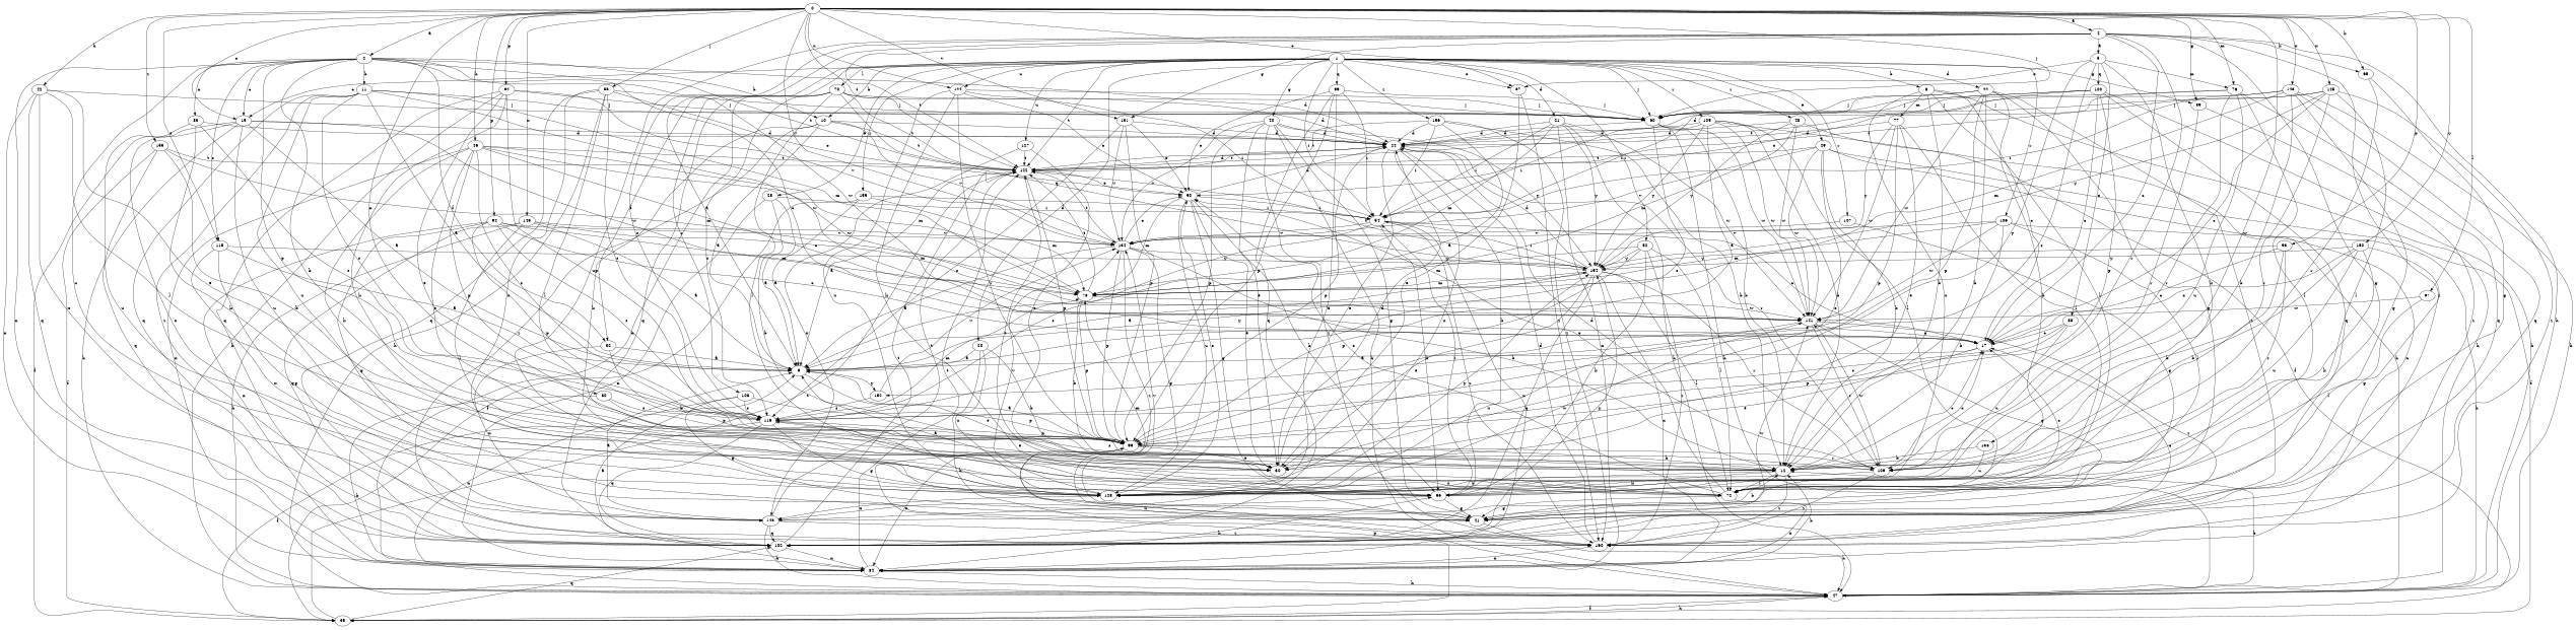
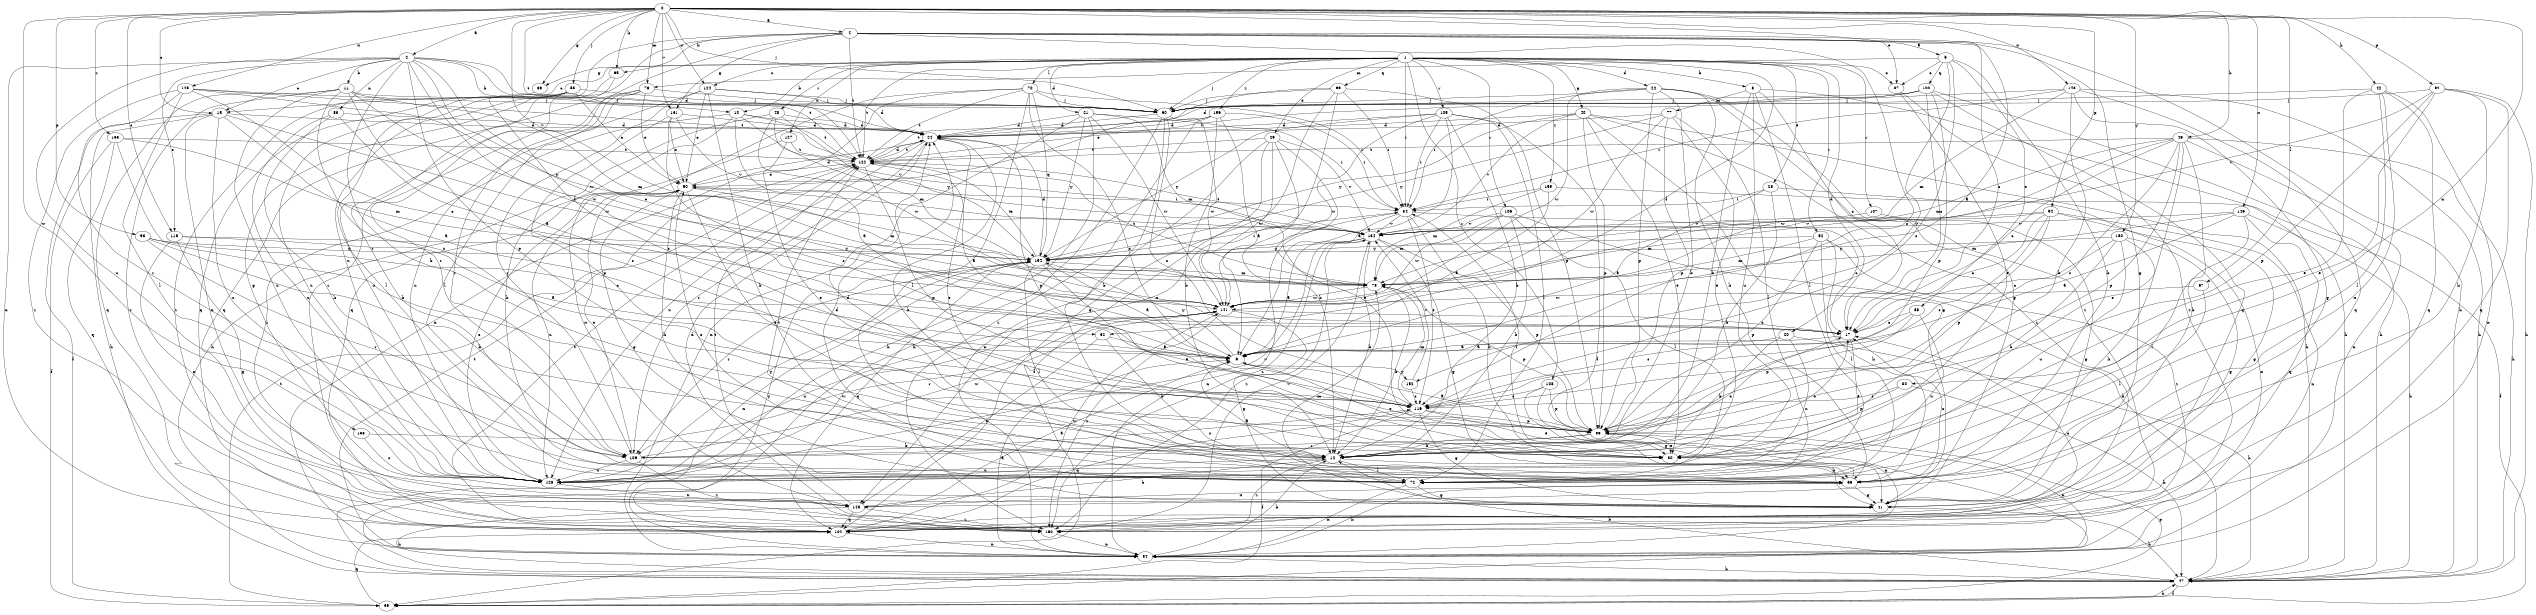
  strict digraph {
    0
    2
    4
    15
    39
    42
    46
    55
    60
    65
    67
    76
    80
    87
    92
    93
    94
    115
    122
    124
    131
    134
    138
    143
    145
    146
    150
    155
    10
    32
    11
    12
    17
    24
    83
    84
    96
    128
    141
    5
    6
    41
    47
    109
    116
    160
    35
    148
    30
    72
    102
    66
    78
    90
    154
    54
    1
    8
    20
    21
    22
    28
    29
    40
    48
    52
    70
    99
    105
    106
    107
    108
    127
    156
    159
    77
    88
    100
    152
    0 -> 2 [label=a]
    0 -> 4 [label=a]
    0 -> 15 [label=c]
    0 -> 39 [label=g]
    0 -> 42 [label=h]
    0 -> 46 [label=h]
    0 -> 55 [label=j]
    0 -> 60 [label=j]
    0 -> 65 [label=k]
    0 -> 67 [label=l]
    0 -> 76 [label=m]
    0 -> 80 [label=n]
    0 -> 87 [label=o]
    0 -> 92 [label=p]
    0 -> 93 [label=p]
    0 -> 94 [label=p]
    0 -> 115 [label=s]
    0 -> 122 [label=t]
    0 -> 124 [label=u]
    0 -> 131 [label=v]
    0 -> 134 [label=v]
    0 -> 138 [label=w]
    0 -> 143 [label=x]
    0 -> 145 [label=x]
    0 -> 146 [label=x]
    0 -> 150 [label=y]
    0 -> 155 [label=z]
    2 -> 15 [label=c]
    2 -> 115 [label=s]
    2 -> 122 [label=t]
    2 -> 10 [label=b]
    2 -> 32 [label=f]
    2 -> 11 [label=b]
    2 -> 12 [label=b]
    2 -> 17 [label=c]
    2 -> 24 [label=d]
    2 -> 83 [label=n]
    2 -> 84 [label=n]
    2 -> 96 [label=p]
    2 -> 128 [label=u]
    2 -> 141 [label=w]
    4 -> 65 [label=k]
    4 -> 122 [label=t]
    4 -> 131 [label=g]
    4 -> 17 [label=c]
    4 -> 128 [label=u]
    4 -> 5 [label=a]
    4 -> 6 [label=a]
    4 -> 41 [label=g]
    4 -> 47 [label=h]
    4 -> 109 [label=r]
    4 -> 116 [label=s]
    4 -> 160 [label=z]
    15 -> 24 [label=d]
    15 -> 128 [label=u]
    15 -> 141 [label=w]
    15 -> 6 [label=a]
    15 -> 47 [label=h]
    15 -> 35 [label=f]
    15 -> 148 [label=x]
-   39 -> 109 [label=r]
    39 -> 160 [label=z]
    42 -> 60 [label=j]
    42 -> 84 [label=n]
    42 -> 148 [label=x]
    42 -> 30 [label=e]
    42 -> 72 [label=l]
    42 -> 102 [label=q]
    46 -> 122 [label=t]
    46 -> 17 [label=c]
    46 -> 84 [label=n]
    46 -> 96 [label=p]
    46 -> 141 [label=w]
    46 -> 116 [label=s]
    46 -> 30 [label=e]
    46 -> 66 [label=k]
    46 -> 78 [label=m]
    55 -> 60 [label=j]
    55 -> 128 [label=u]
-   55 -> 47 [label=h]
+   46 -> 47 [label=h]
    55 -> 116 [label=s]
    55 -> 72 [label=l]
    55 -> 102 [label=q]
    55 -> 90 [label=o]
    60 -> 12 [label=b]
    60 -> 24 [label=d]
    60 -> 141 [label=w]
    60 -> 47 [label=h]
    60 -> 116 [label=s]
    65 -> 41 [label=g]
    65 -> 109 [label=r]
    67 -> 141 [label=w]
    67 -> 72 [label=l]
    76 -> 60 [label=j]
    76 -> 128 [label=u]
    76 -> 109 [label=r]
    76 -> 72 [label=l]
    76 -> 102 [label=q]
    76 -> 90 [label=o]
    80 -> 96 [label=p]
    80 -> 47 [label=h]
    80 -> 116 [label=s]
    87 -> 160 [label=z]
    87 -> 30 [label=e]
    92 -> 60 [label=j]
    92 -> 134 [label=v]
    92 -> 96 [label=p]
    92 -> 47 [label=h]
    92 -> 30 [label=e]
    92 -> 102 [label=q]
    92 -> 66 [label=k]
    93 -> 12 [label=b]
    93 -> 17 [label=c]
    93 -> 109 [label=r]
    93 -> 154 [label=y]
    94 -> 134 [label=v]
    94 -> 17 [label=c]
    94 -> 84 [label=n]
    94 -> 96 [label=p]
    94 -> 41 [label=g]
    94 -> 116 [label=s]
    94 -> 78 [label=m]
    115 -> 6 [label=a]
    115 -> 41 [label=g]
    115 -> 148 [label=x]
    115 -> 154 [label=y]
    122 -> 24 [label=d]
    122 -> 96 [label=p]
    122 -> 6 [label=a]
    122 -> 90 [label=o]
    124 -> 60 [label=j]
    124 -> 24 [label=d]
    124 -> 128 [label=u]
    124 -> 109 [label=r]
    124 -> 66 [label=k]
    124 -> 90 [label=o]
    131 -> 134 [label=v]
    131 -> 24 [label=d]
    131 -> 96 [label=p]
    131 -> 116 [label=s]
    131 -> 90 [label=o]
    134 -> 122 [label=t]
    134 -> 12 [label=b]
    134 -> 96 [label=p]
    134 -> 6 [label=a]
    134 -> 41 [label=g]
    134 -> 160 [label=z]
    134 -> 90 [label=o]
    134 -> 154 [label=y]
    138 -> 12 [label=b]
    138 -> 128 [label=u]
    143 -> 60 [label=j]
    143 -> 12 [label=b]
    143 -> 41 [label=g]
    143 -> 47 [label=h]
    143 -> 102 [label=q]
    143 -> 78 [label=m]
    143 -> 54 [label=i]
    145 -> 60 [label=j]
    145 -> 122 [label=t]
    145 -> 17 [label=c]
    145 -> 109 [label=r]
    145 -> 160 [label=z]
    145 -> 72 [label=l]
    145 -> 154 [label=y]
    146 -> 134 [label=v]
    146 -> 6 [label=a]
    146 -> 47 [label=h]
    146 -> 72 [label=l]
    146 -> 102 [label=q]
    146 -> 78 [label=m]
    150 -> 12 [label=b]
    150 -> 17 [label=c]
    150 -> 128 [label=u]
    150 -> 41 [label=g]
    150 -> 66 [label=k]
    150 -> 154 [label=y]
    155 -> 122 [label=t]
    155 -> 12 [label=b]
    155 -> 35 [label=f]
    155 -> 102 [label=q]
    155 -> 78 [label=m]
    10 -> 122 [label=t]
    10 -> 134 [label=v]
    10 -> 24 [label=d]
    10 -> 6 [label=a]
    10 -> 160 [label=z]
    10 -> 66 [label=k]
    32 -> 12 [label=b]
    32 -> 6 [label=a]
    32 -> 148 [label=x]
    11 -> 60 [label=j]
    11 -> 128 [label=u]
    11 -> 141 [label=w]
    11 -> 6 [label=a]
    11 -> 116 [label=s]
    11 -> 160 [label=z]
    11 -> 102 [label=q]
    11 -> 78 [label=m]
    12 -> 17 [label=c]
    12 -> 128 [label=u]
    12 -> 160 [label=z]
    12 -> 72 [label=l]
    12 -> 66 [label=k]
    17 -> 6 [label=a]
    17 -> 30 [label=e]
    24 -> 122 [label=t]
    24 -> 96 [label=p]
    24 -> 128 [label=u]
    24 -> 109 [label=r]
    24 -> 30 [label=e]
    24 -> 66 [label=k]
    83 -> 24 [label=d]
    83 -> 128 [label=u]
    83 -> 116 [label=s]
    83 -> 66 [label=k]
    84 -> 122 [label=t]
    84 -> 12 [label=b]
    84 -> 6 [label=a]
    84 -> 47 [label=h]
    84 -> 66 [label=k]
    96 -> 12 [label=b]
    96 -> 84 [label=n]
    96 -> 6 [label=a]
    96 -> 109 [label=r]
    96 -> 30 [label=e]
    128 -> 134 [label=v]
    128 -> 141 [label=w]
    128 -> 148 [label=x]
    128 -> 90 [label=o]
    128 -> 154 [label=y]
    141 -> 17 [label=c]
    141 -> 128 [label=u]
    141 -> 41 [label=g]
    141 -> 109 [label=r]
    141 -> 160 [label=z]
    5 -> 76 [label=m]
    5 -> 87 [label=o]
    5 -> 116 [label=s]
    5 -> 66 [label=k]
    5 -> 88 [label=o]
    5 -> 100 [label=q]
    5 -> 152 [label=y]
    6 -> 30 [label=e]
    6 -> 154 [label=y]
    6 -> 152 [label=y]
    41 -> 47 [label=h]
    41 -> 78 [label=m]
    47 -> 12 [label=b]
    47 -> 35 [label=f]
    109 -> 17 [label=c]
    109 -> 128 [label=u]
    109 -> 141 [label=w]
    109 -> 116 [label=s]
    109 -> 160 [label=z]
    109 -> 90 [label=o]
    116 -> 96 [label=p]
    116 -> 41 [label=g]
    116 -> 35 [label=f]
    116 -> 30 [label=e]
    116 -> 102 [label=q]
    116 -> 78 [label=m]
    160 -> 134 [label=v]
    160 -> 24 [label=d]
    160 -> 84 [label=n]
    35 -> 122 [label=t]
    35 -> 96 [label=p]
    35 -> 47 [label=h]
    35 -> 102 [label=q]
    148 -> 122 [label=t]
    148 -> 12 [label=b]
    148 -> 6 [label=a]
    148 -> 47 [label=h]
    148 -> 160 [label=z]
    148 -> 102 [label=q]
    30 -> 24 [label=d]
    72 -> 122 [label=t]
    72 -> 24 [label=d]
    72 -> 84 [label=n]
    72 -> 41 [label=g]
    72 -> 90 [label=o]
    102 -> 122 [label=t]
    102 -> 17 [label=c]
    102 -> 84 [label=n]
    102 -> 141 [label=w]
    102 -> 154 [label=y]
    66 -> 17 [label=c]
    66 -> 6 [label=a]
    66 -> 41 [label=g]
    66 -> 148 [label=x]
    66 -> 54 [label=i]
    78 -> 122 [label=t]
    78 -> 12 [label=b]
    78 -> 96 [label=p]
    78 -> 141 [label=w]
    90 -> 24 [label=d]
    90 -> 128 [label=u]
    90 -> 41 [label=g]
    90 -> 30 [label=e]
    90 -> 66 [label=k]
    90 -> 78 [label=m]
    90 -> 54 [label=i]
    154 -> 122 [label=t]
    154 -> 24 [label=d]
    154 -> 84 [label=n]
    154 -> 6 [label=a]
    154 -> 109 [label=r]
    154 -> 30 [label=e]
    154 -> 72 [label=l]
    154 -> 102 [label=q]
    154 -> 78 [label=m]
    154 -> 54 [label=i]
    54 -> 134 [label=v]
    54 -> 17 [label=c]
    54 -> 84 [label=n]
    54 -> 116 [label=s]
    54 -> 160 [label=z]
    54 -> 66 [label=k]
    1 -> 15 [label=c]
    1 -> 39 [label=g]
    1 -> 60 [label=j]
    1 -> 87 [label=o]
    1 -> 122 [label=t]
    1 -> 124 [label=u]
    1 -> 10 [label=b]
    1 -> 32 [label=f]
    1 -> 54 [label=i]
    1 -> 8 [label=b]
    1 -> 20 [label=d]
    1 -> 21 [label=d]
    1 -> 22 [label=d]
    1 -> 28 [label=e]
    1 -> 29 [label=e]
    1 -> 40 [label=g]
    1 -> 48 [label=i]
    1 -> 52 [label=i]
    1 -> 70 [label=l]
    1 -> 99 [label=q]
    1 -> 105 [label=r]
    1 -> 106 [label=r]
    1 -> 107 [label=r]
    1 -> 108 [label=r]
    1 -> 127 [label=u]
    1 -> 156 [label=z]
    1 -> 159 [label=z]
    8 -> 12 [label=b]
    8 -> 17 [label=c]
    8 -> 128 [label=u]
    8 -> 47 [label=h]
    8 -> 72 [label=l]
    8 -> 77 [label=m]
    20 -> 12 [label=b]
    20 -> 128 [label=u]
    20 -> 6 [label=a]
    20 -> 47 [label=h]
    21 -> 24 [label=d]
    21 -> 84 [label=n]
    21 -> 141 [label=w]
    21 -> 47 [label=h]
    21 -> 78 [label=m]
    21 -> 154 [label=y]
    21 -> 54 [label=i]
    22 -> 60 [label=j]
    22 -> 12 [label=b]
    22 -> 96 [label=p]
    22 -> 141 [label=w]
    22 -> 41 [label=g]
    22 -> 160 [label=z]
    22 -> 66 [label=k]
    22 -> 54 [label=i]
    28 -> 12 [label=b]
    28 -> 84 [label=n]
    28 -> 6 [label=a]
    28 -> 54 [label=i]
    29 -> 122 [label=t]
    29 -> 134 [label=v]
    29 -> 12 [label=b]
    29 -> 84 [label=n]
    29 -> 141 [label=w]
    29 -> 35 [label=f]
    29 -> 30 [label=e]
    40 -> 134 [label=v]
    40 -> 24 [label=d]
    40 -> 96 [label=p]
    40 -> 41 [label=g]
    40 -> 47 [label=h]
    40 -> 160 [label=z]
    40 -> 30 [label=e]
    40 -> 154 [label=y]
    48 -> 24 [label=d]
    48 -> 141 [label=w]
    48 -> 47 [label=h]
    48 -> 78 [label=m]
    48 -> 154 [label=y]
    52 -> 96 [label=p]
    52 -> 160 [label=z]
    52 -> 72 [label=l]
    52 -> 66 [label=k]
    52 -> 78 [label=m]
    52 -> 154 [label=y]
    70 -> 60 [label=j]
    70 -> 122 [label=t]
    70 -> 84 [label=n]
    70 -> 116 [label=s]
    70 -> 72 [label=l]
    70 -> 102 [label=q]
    70 -> 154 [label=q]
    70 -> 54 [label=i]
    99 -> 60 [label=j]
    99 -> 96 [label=p]
    99 -> 148 [label=x]
    99 -> 102 [label=q]
    99 -> 90 [label=o]
    99 -> 54 [label=i]
    105 -> 12 [label=b]
    105 -> 24 [label=d]
    105 -> 141 [label=w]
    105 -> 6 [label=a]
    105 -> 35 [label=f]
    105 -> 72 [label=l]
    105 -> 154 [label=y]
    105 -> 54 [label=i]
    106 -> 134 [label=v]
    106 -> 12 [label=b]
    106 -> 141 [label=w]
    106 -> 47 [label=h]
    106 -> 72 [label=l]
    106 -> 78 [label=m]
    107 -> 134 [label=v]
    107 -> 41 [label=g]
    108 -> 84 [label=n]
    108 -> 96 [label=p]
    108 -> 41 [label=g]
    108 -> 116 [label=s]
    127 -> 122 [label=t]
    127 -> 148 [label=x]
    127 -> 30 [label=e]
    156 -> 122 [label=t]
    156 -> 12 [label=b]
    156 -> 24 [label=d]
    156 -> 6 [label=a]
    156 -> 160 [label=z]
    156 -> 54 [label=i]
    159 -> 6 [label=a]
    159 -> 35 [label=f]
    159 -> 78 [label=m]
    159 -> 54 [label=i]
    77 -> 24 [label=d]
    77 -> 96 [label=p]
    77 -> 141 [label=w]
    77 -> 30 [label=e]
    77 -> 72 [label=l]
    77 -> 154 [label=y]
    88 -> 17 [label=c]
    88 -> 96 [label=p]
    88 -> 128 [label=u]
    88 -> 116 [label=s]
    100 -> 60 [label=j]
    100 -> 122 [label=t]
    100 -> 17 [label=c]
    100 -> 24 [label=d]
    100 -> 96 [label=p]
    100 -> 47 [label=h]
    100 -> 102 [label=q]
    152 -> 134 [label=v]
    152 -> 116 [label=s]
  }
